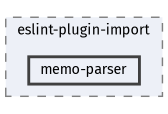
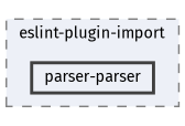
  digraph {
    compound=true
    rankdir=LR
    fontname="Fira Sans"
-   n1 [color=grey25 fillcolor="#edf0f7" fontname="Fira Sans" fontsize=10 height=0.2 label="memo-parser" shape=box style="filled,bold" width=0.4]
+   n1 [color=grey25 fillcolor="#edf0f7" fontname="Fira Sans" fontsize=10 height=0.2 label="parser-parser" shape=box style="filled,bold" width=0.4]
    subgraph cluster_1 {
      bgcolor="#edf0f7"
      fontsize=10
      label="eslint-plugin-import"
      pencolor=grey50
      style="filled,dashed"
      n1
    }
  }
